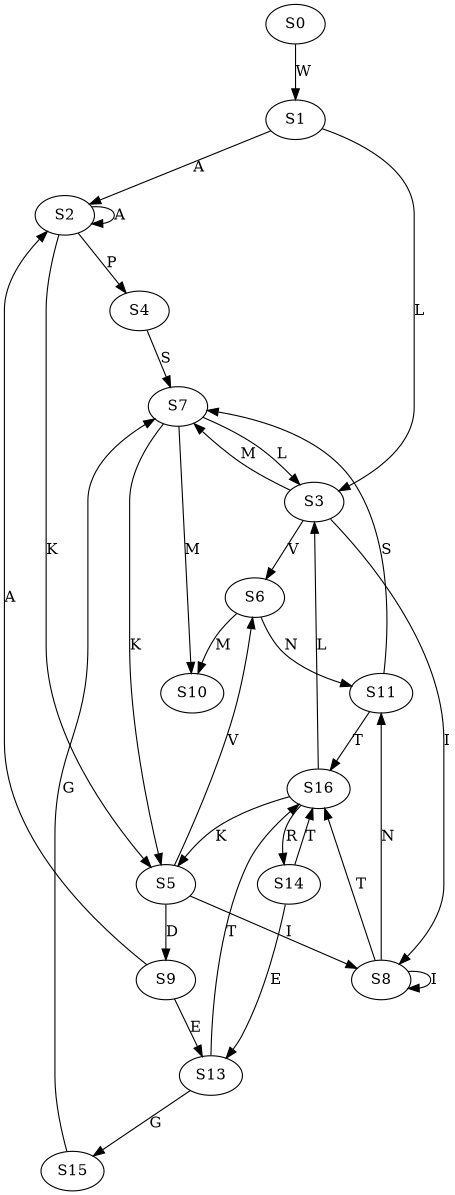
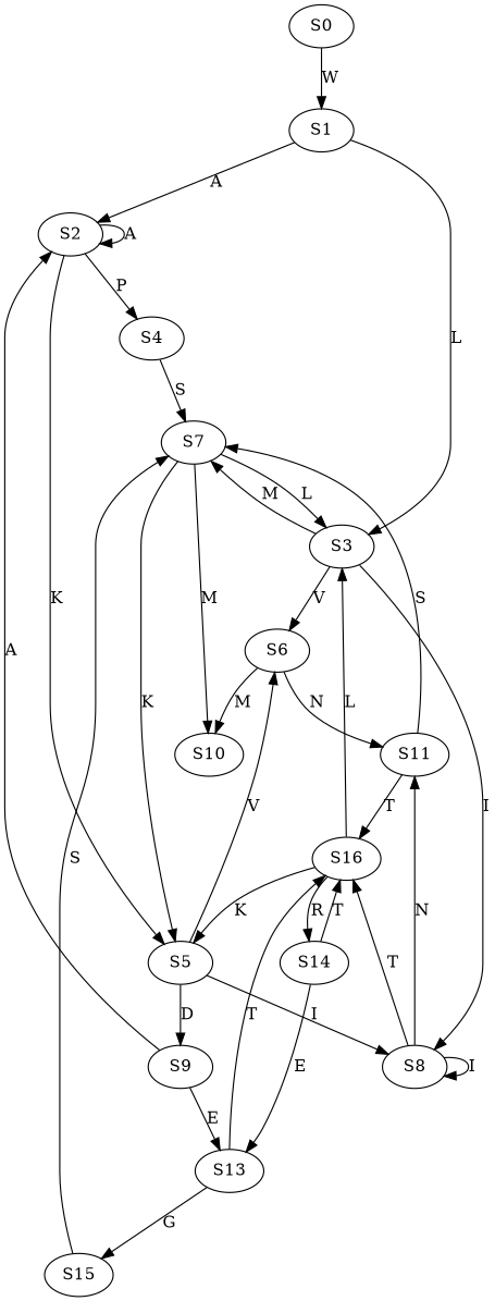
  strict digraph {
    S0
    S1
    S2
    S3
    S4
    S5
    S6
    S7
    S8
    S9
    S10
    S11
    n13 [label=S16]
    S13
    S14
    S15
    S0 -> S1 [label=W]
    S1 -> S2 [label=A]
    S1 -> S3 [label=L]
    S2 -> S2 [label=A]
    S2 -> S4 [label=P]
    S2 -> S5 [label=K]
    S3 -> S6 [label=V]
    S3 -> S7 [label=M]
    S3 -> S8 [label=I]
    S4 -> S7 [label=S]
    S5 -> S6 [label=V]
    S5 -> S8 [label=I]
    S5 -> S9 [label=D]
    S6 -> S10 [label=M]
    S6 -> S11 [label=N]
    S7 -> S3 [label=L]
    S7 -> S5 [label=K]
    S7 -> S10 [label=M]
    S8 -> S8 [label=I]
    S8 -> S11 [label=N]
    S8 -> n13 [label=T]
    S9 -> S2 [label=A]
    S9 -> S13 [label=E]
    S11 -> S7 [label=S]
    S11 -> n13 [label=T]
    n13 -> S3 [label=L]
    n13 -> S5 [label=K]
    n13 -> S14 [label=R]
    S13 -> n13 [label=T]
    S13 -> S15 [label=G]
    S14 -> n13 [label=T]
    S14 -> S13 [label=E]
-   S15 -> S7 [label=G]
+   S15 -> S7 [label=S]
  }
